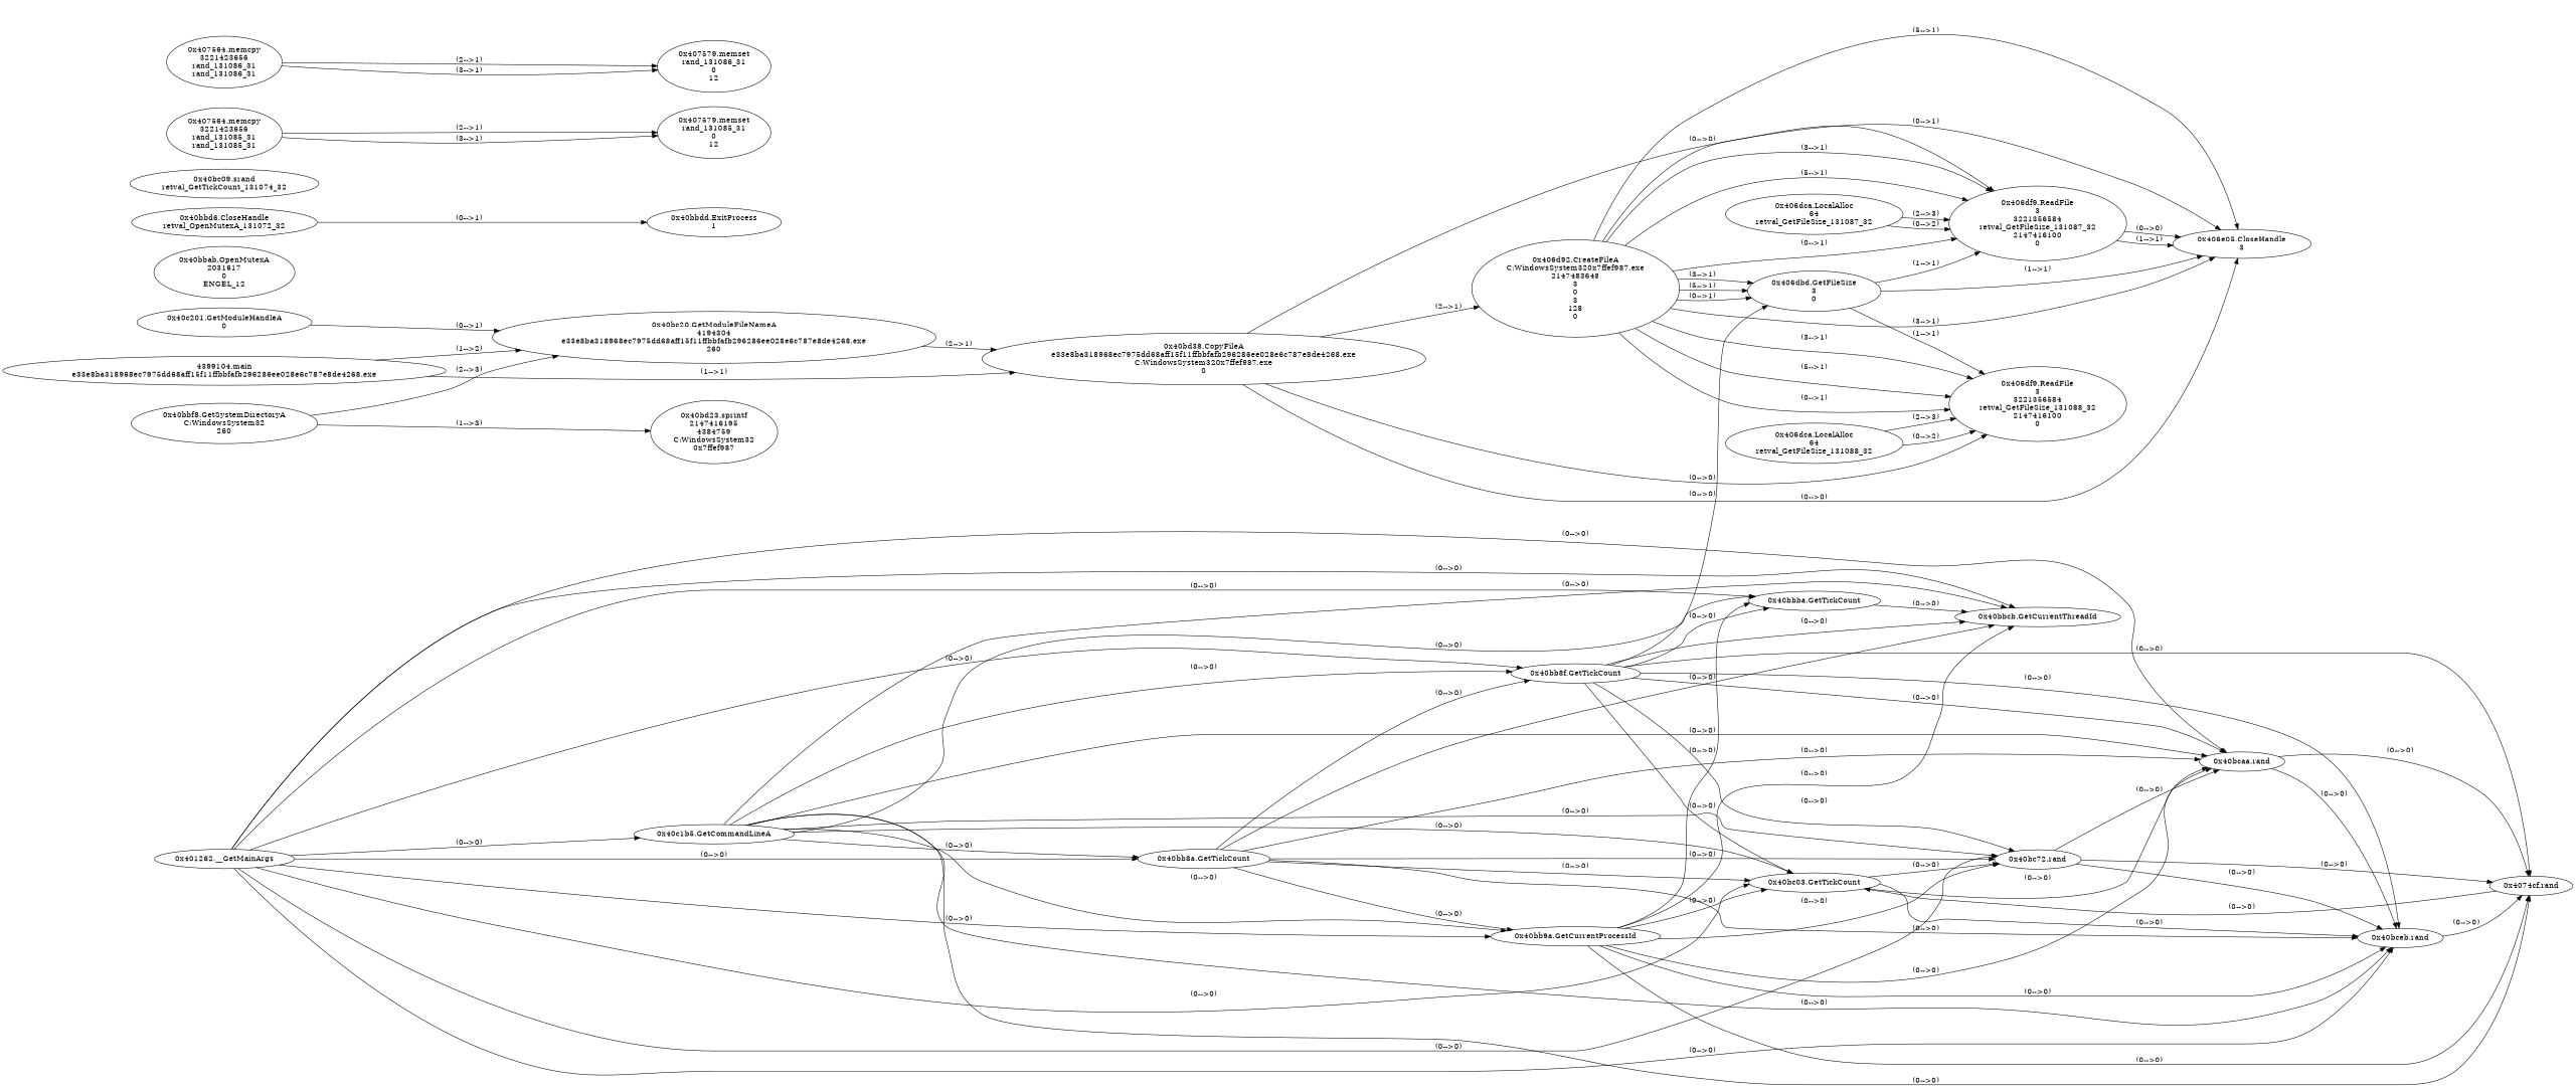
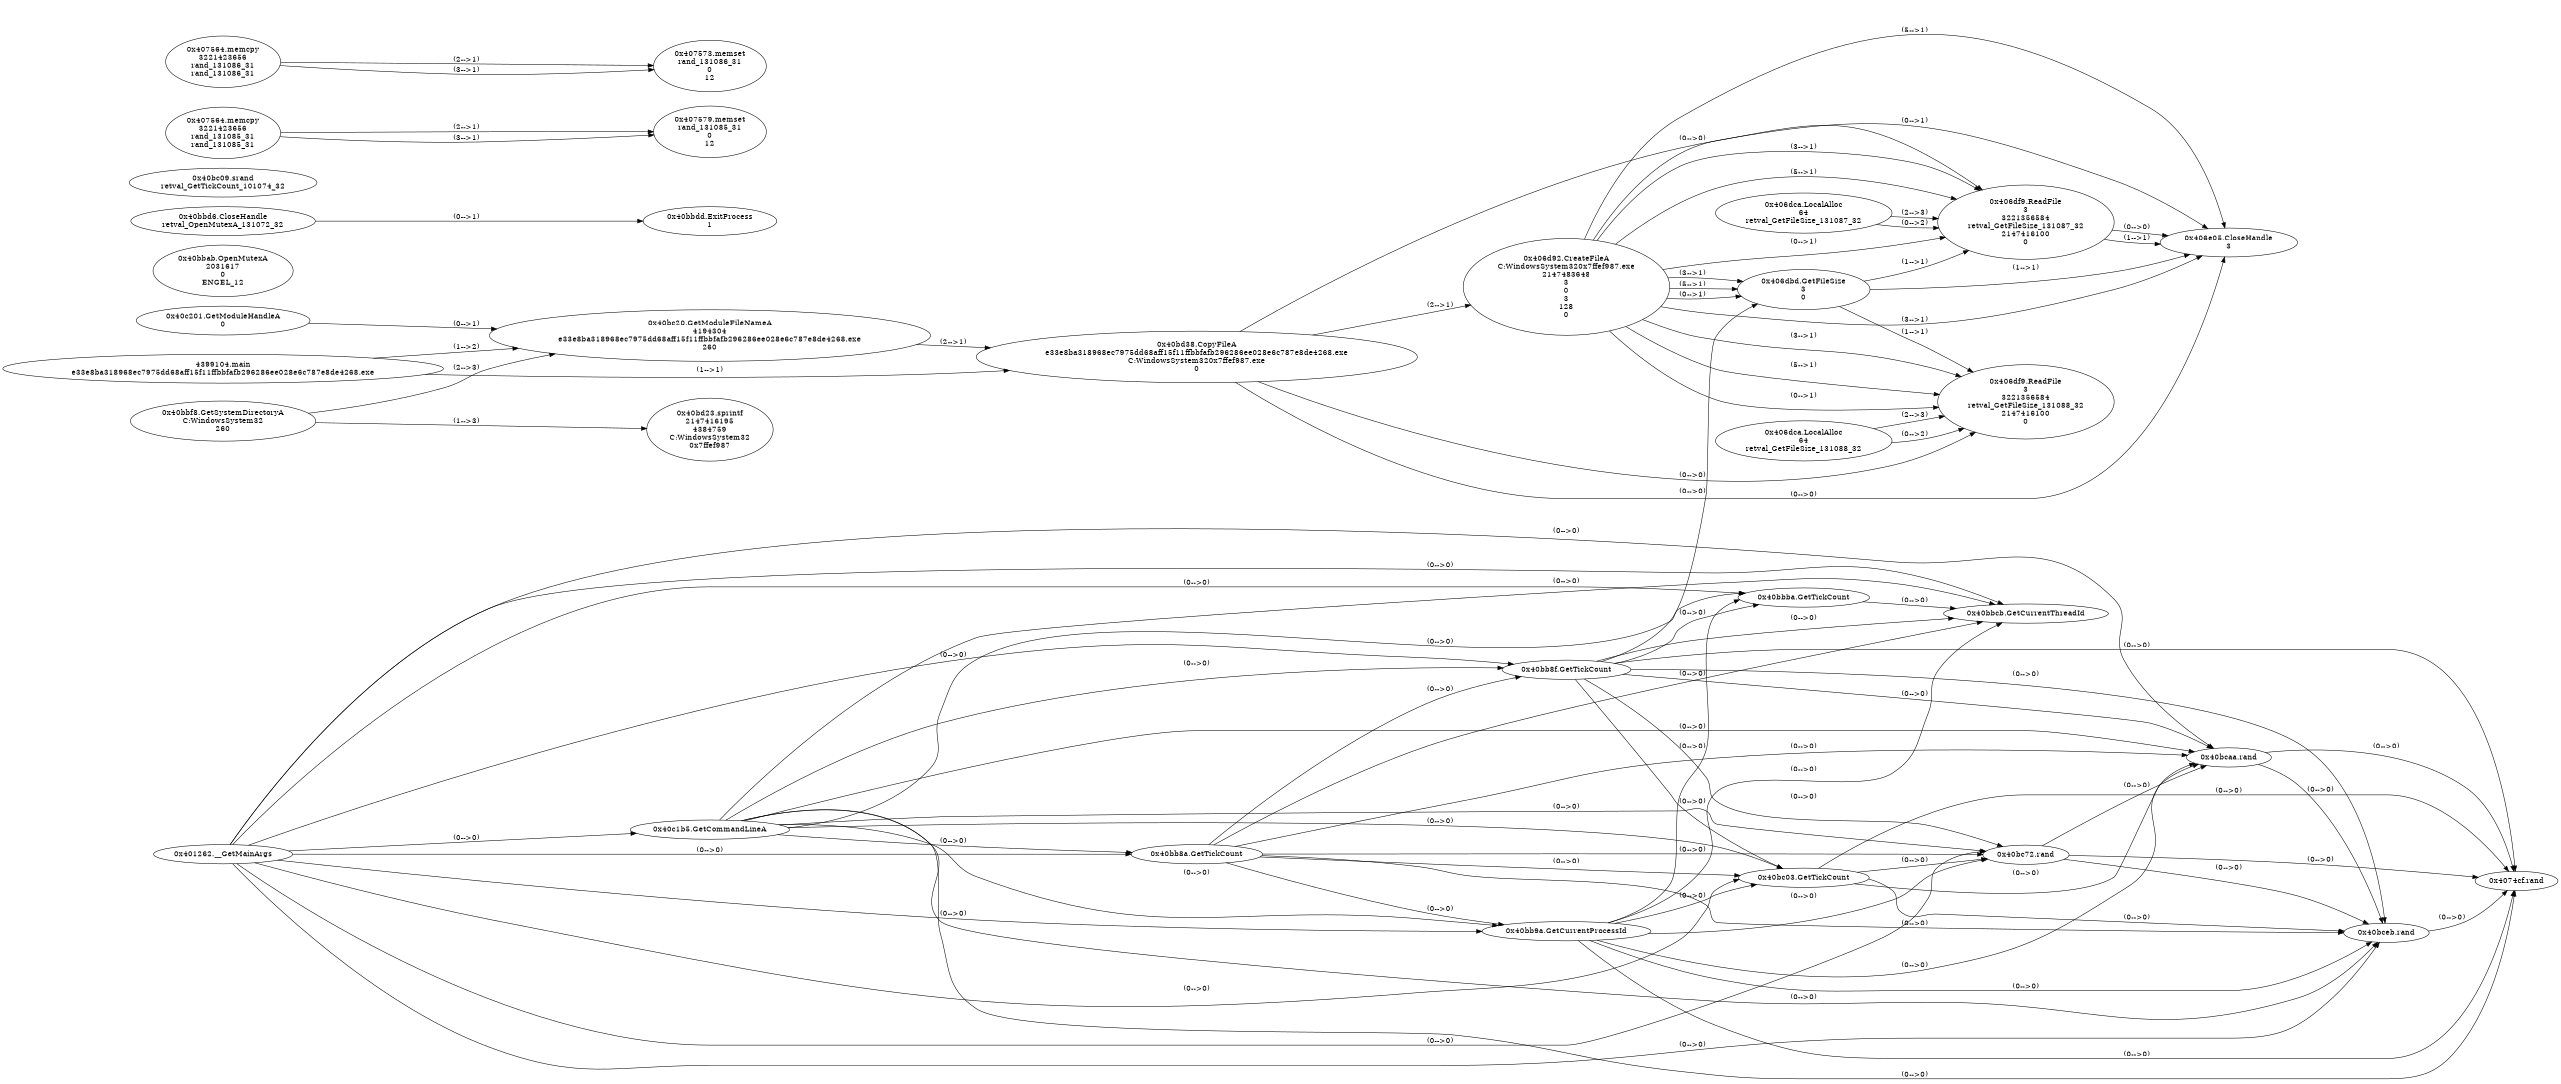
  digraph {
    fontname="DejaVu Serif"
    rankdir=LR
    node [fontname="DejaVu Serif"]
    edge [fontname="DejaVu Serif"]
    n1 [label="4399104.main\ne33e8ba318968ec7975dd68aff15f11ffbbfafb296286ee028e6c787e8de4268.exe"]
    n2 [label="0x40bc20.GetModuleFileNameA\n4194304\ne33e8ba318968ec7975dd68aff15f11ffbbfafb296286ee028e6c787e8de4268.exe\n260"]
    n3 [label="0x40bd38.CopyFileA\ne33e8ba318968ec7975dd68aff15f11ffbbfafb296286ee028e6c787e8de4268.exe\nC:\Windows\System32\0x7ffef987.exe\n0"]
    n4 [label="0x406d92.CreateFileA\nC:\Windows\System32\0x7ffef987.exe\n2147483648\n3\n0\n3\n128\n0"]
    n5 [label="0x406df9.ReadFile\n3\n3221356584\nretval_GetFileSize_131087_32\n2147416100\n0"]
    n6 [label="0x406e05.CloseHandle\n3"]
    n7 [label="0x406df9.ReadFile\n3\n3221356584\nretval_GetFileSize_131088_32\n2147416100\n0"]
    n8 [label="0x401262.__GetMainArgs\n"]
    n9 [label="0x40c1b5.GetCommandLineA\n"]
    n10 [label="0x40bb8a.GetTickCount\n"]
    n11 [label="0x40bb8f.GetTickCount\n"]
    n12 [label="0x40bb9a.GetCurrentProcessId\n"]
    n13 [label="0x40bbba.GetTickCount\n"]
    n14 [label="0x40bbcb.GetCurrentThreadId\n"]
    n15 [label="0x40bc03.GetTickCount\n"]
    n16 [label="0x40bc72.rand\n"]
    n17 [label="0x40bcaa.rand\n"]
    n18 [label="0x40bceb.rand\n"]
    n19 [label="0x4074cf.rand\n"]
    n20 [label="0x406dbd.GetFileSize\n3\n0"]
    n21 [label="0x40c201.GetModuleHandleA\n0"]
    n22 [label="0x40bbab.OpenMutexA\n2031617\n0\nENGEL_12"]
    n23 [label="0x40bbd6.CloseHandle\nretval_OpenMutexA_131072_32"]
    n24 [label="0x40bbdd.ExitProcess\n1"]
    n25 [label="0x40bbf8.GetSystemDirectoryA\nC:\Windows\System32\n260"]
    n26 [label="0x40bd23.sprintf\n2147416195\n4384759\nC:\Windows\System32\n0x7ffef987"]
-   n27 [label="0x40bc09.srand\nretval_GetTickCount_131074_32"]
+   n27 [label="0x40bc09.srand\nretval_GetTickCount_101074_32"]
    n28 [label="0x406dca.LocalAlloc\n64\nretval_GetFileSize_131087_32"]
    n29 [label="0x407564.memcpy\n3221423656\nrand_131085_31\nrand_131085_31"]
    n30 [label="0x407579.memset\nrand_131085_31\n0\n12"]
    n31 [label="0x406dca.LocalAlloc\n64\nretval_GetFileSize_131088_32"]
    n32 [label="0x407564.memcpy\n3221423656\nrand_131086_31\nrand_131086_31"]
-   n33 [label="0x407579.memset\nrand_131086_31\n0\n12"]
+   n33 [label="0x407573.memset\nrand_131086_31\n0\n12"]
    n1 -> n2 [label="(1-->2)"]
    n1 -> n3 [label="(1-->1)"]
    n2 -> n3 [label="(2-->1)"]
    n3 -> n4 [label="(2-->1)"]
    n3 -> n5 [label="(0-->0)"]
    n3 -> n6 [label="(0-->0)"]
    n3 -> n7 [label="(0-->0)"]
    n4 -> n5 [label="(3-->1)"]
    n4 -> n5 [label="(5-->1)"]
    n4 -> n5 [label="(0-->1)"]
    n4 -> n6 [label="(3-->1)"]
    n4 -> n6 [label="(5-->1)"]
    n4 -> n6 [label="(0-->1)"]
    n4 -> n7 [label="(3-->1)"]
    n4 -> n7 [label="(5-->1)"]
    n4 -> n7 [label="(0-->1)"]
    n4 -> n20 [label="(3-->1)"]
    n4 -> n20 [label="(5-->1)"]
    n4 -> n20 [label="(0-->1)"]
    n5 -> n6 [label="(1-->1)"]
    n5 -> n6 [label="(0-->0)"]
    n8 -> n9 [label="(0-->0)"]
    n8 -> n10 [label="(0-->0)"]
    n8 -> n11 [label="(0-->0)"]
    n8 -> n12 [label="(0-->0)"]
    n8 -> n13 [label="(0-->0)"]
    n8 -> n14 [label="(0-->0)"]
    n8 -> n15 [label="(0-->0)"]
    n8 -> n16 [label="(0-->0)"]
    n8 -> n17 [label="(0-->0)"]
    n8 -> n18 [label="(0-->0)"]
    n9 -> n10 [label="(0-->0)"]
    n9 -> n11 [label="(0-->0)"]
    n9 -> n12 [label="(0-->0)"]
    n9 -> n13 [label="(0-->0)"]
    n9 -> n14 [label="(0-->0)"]
    n9 -> n15 [label="(0-->0)"]
    n9 -> n16 [label="(0-->0)"]
    n9 -> n17 [label="(0-->0)"]
    n9 -> n18 [label="(0-->0)"]
    n9 -> n19 [label="(0-->0)"]
    n10 -> n11 [label="(0-->0)"]
    n10 -> n12 [label="(0-->0)"]
    n10 -> n14 [label="(0-->0)"]
    n10 -> n15 [label="(0-->0)"]
    n10 -> n16 [label="(0-->0)"]
    n10 -> n17 [label="(0-->0)"]
    n10 -> n18 [label="(0-->0)"]
    n11 -> n13 [label="(0-->0)"]
    n11 -> n14 [label="(0-->0)"]
    n11 -> n15 [label="(0-->0)"]
    n11 -> n16 [label="(0-->0)"]
    n11 -> n17 [label="(0-->0)"]
    n11 -> n18 [label="(0-->0)"]
    n11 -> n19 [label="(0-->0)"]
    n11 -> n20 [label="(0-->0)"]
    n12 -> n13 [label="(0-->0)"]
    n12 -> n14 [label="(0-->0)"]
    n12 -> n15 [label="(0-->0)"]
    n12 -> n16 [label="(0-->0)"]
    n12 -> n17 [label="(0-->0)"]
    n12 -> n18 [label="(0-->0)"]
    n12 -> n19 [label="(0-->0)"]
    n13 -> n14 [label="(0-->0)"]
    n15 -> n16 [label="(0-->0)"]
    n15 -> n17 [label="(0-->0)"]
    n15 -> n18 [label="(0-->0)"]
-   n19 -> n15 [label="(0-->0)"]
+   n15 -> n19 [label="(0-->0)"]
    n16 -> n17 [label="(0-->0)"]
    n16 -> n18 [label="(0-->0)"]
    n16 -> n19 [label="(0-->0)"]
    n17 -> n18 [label="(0-->0)"]
    n17 -> n19 [label="(0-->0)"]
    n18 -> n19 [label="(0-->0)"]
    n20 -> n5 [label="(1-->1)"]
    n20 -> n6 [label="(1-->1)"]
    n20 -> n7 [label="(1-->1)"]
    n21 -> n2 [label="(0-->1)"]
    n23 -> n24 [label="(0-->1)"]
    n25 -> n2 [label="(2-->3)"]
    n25 -> n26 [label="(1-->3)"]
    n28 -> n5 [label="(0-->2)"]
    n28 -> n5 [label="(2-->3)"]
    n29 -> n30 [label="(2-->1)"]
    n29 -> n30 [label="(3-->1)"]
    n31 -> n7 [label="(0-->2)"]
    n31 -> n7 [label="(2-->3)"]
    n32 -> n33 [label="(2-->1)"]
    n32 -> n33 [label="(3-->1)"]
  }
